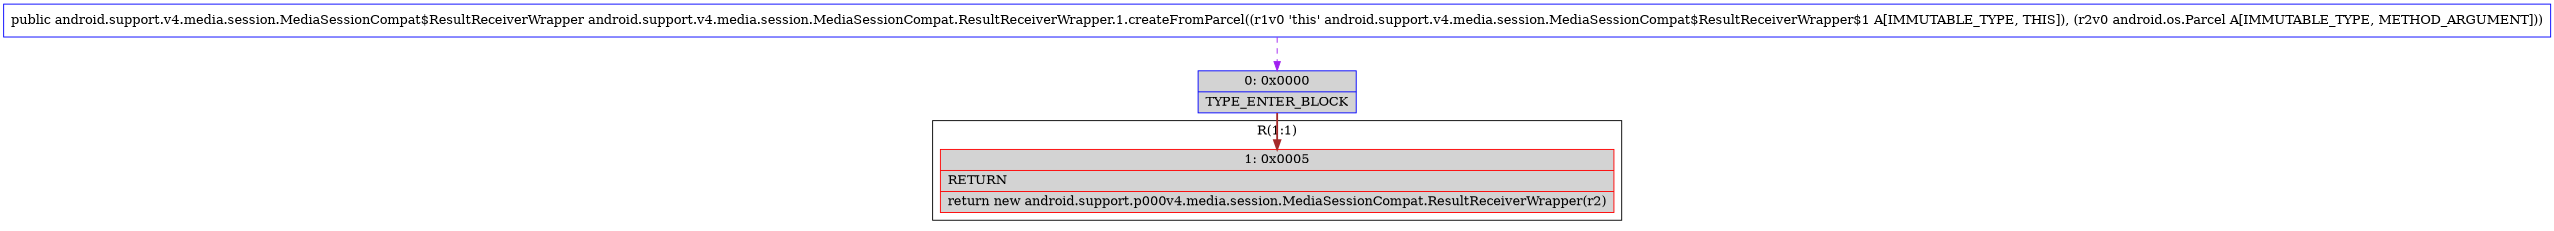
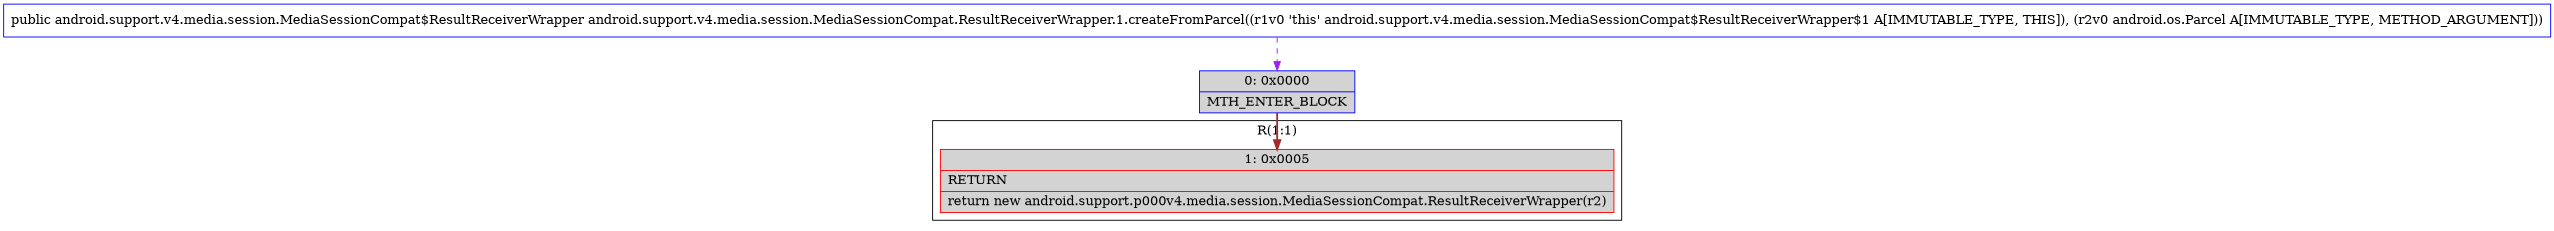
  digraph {
    node [color=blue shape=record style=filled fillcolor=lightgrey]
    n1 [color=red label="{1\:\ 0x0005|RETURN\l|return new android.support.p000v4.media.session.MediaSessionCompat.ResultReceiverWrapper(r2)\l}"]
-   n2 [label="{0\:\ 0x0000|TYPE_ENTER_BLOCK\l}"]
+   n2 [label="{0\:\ 0x0000|MTH_ENTER_BLOCK\l}"]
    n3 [label="{public android.support.v4.media.session.MediaSessionCompat$ResultReceiverWrapper android.support.v4.media.session.MediaSessionCompat.ResultReceiverWrapper.1.createFromParcel((r1v0 'this' android.support.v4.media.session.MediaSessionCompat$ResultReceiverWrapper$1 A[IMMUTABLE_TYPE, THIS]), (r2v0 android.os.Parcel A[IMMUTABLE_TYPE, METHOD_ARGUMENT])) }" fillcolor=white]
    subgraph cluster_1 {
      label="R(1:1)"
      n1
    }
    n2 -> n1 [color=brown style=bold]
    n3 -> n2 [color=purple style=dashed]
  }
